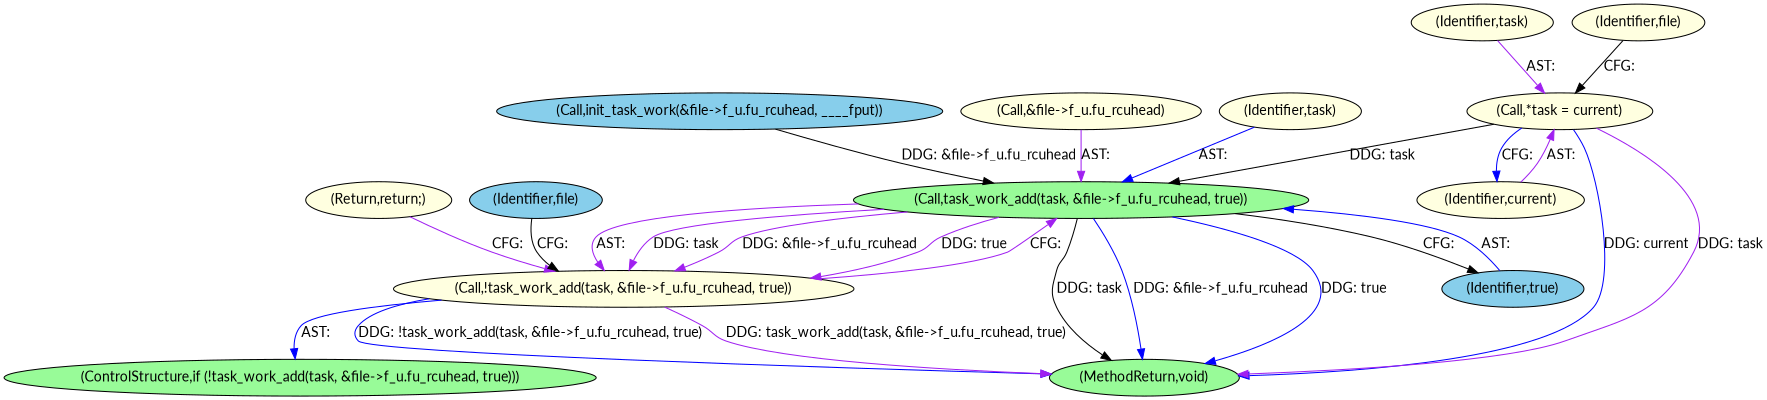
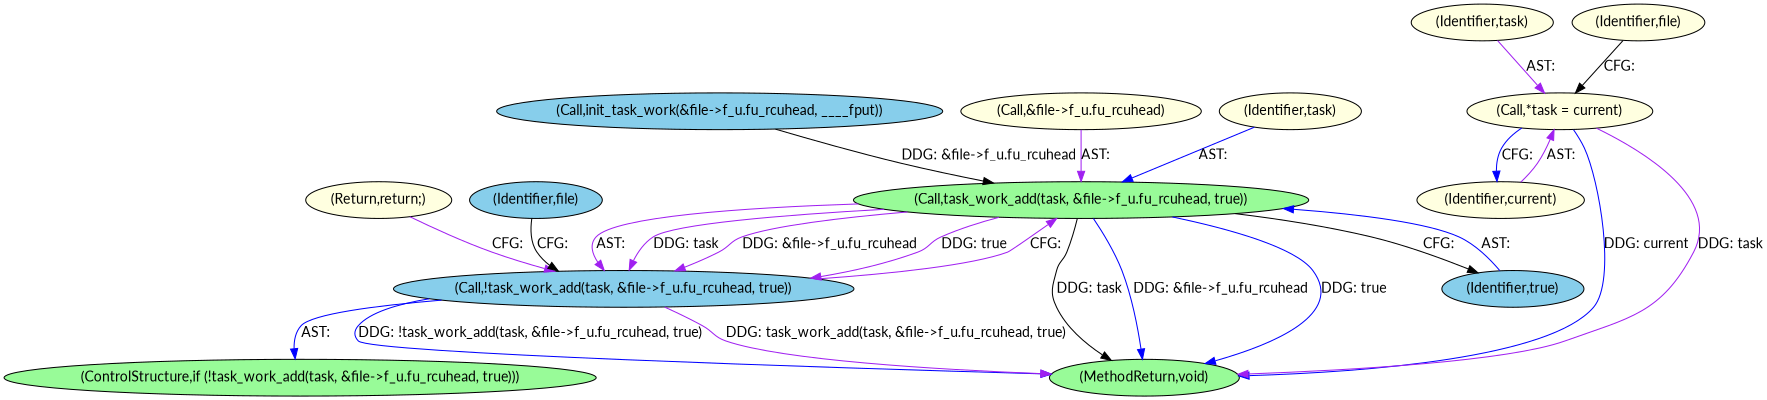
  digraph {
    fontname=Lato
    node [fillcolor=lightyellow fontname=Lato style=filled]
    edge [color=purple fontname=Lato]
    n1 [label="(Call,*task = current)"]
    n2 [fillcolor=palegreen label="(Call,task_work_add(task, &file->f_u.fu_rcuhead, true))"]
    n3 [label="(Identifier,current)"]
    n4 [fillcolor=palegreen label="(MethodReturn,void)"]
-   n5 [label="(Call,!task_work_add(task, &file->f_u.fu_rcuhead, true))"]
+   n5 [fillcolor=skyblue label="(Call,!task_work_add(task, &file->f_u.fu_rcuhead, true))"]
    n6 [fillcolor=skyblue label="(Identifier,true)"]
    n7 [fillcolor=palegreen label="(ControlStructure,if (!task_work_add(task, &file->f_u.fu_rcuhead, true)))"]
    n8 [fillcolor=skyblue label="(Call,init_task_work(&file->f_u.fu_rcuhead, ____fput))"]
    n9 [label="(Return,return;)"]
    n10 [fillcolor=skyblue label="(Identifier,file)"]
    n11 [label="(Call,&file->f_u.fu_rcuhead)"]
    n12 [label="(Identifier,task)"]
    n13 [label="(Identifier,task)"]
    n14 [label="(Identifier,file)"]
-   n1 -> n2 [color=black label="DDG: task"]
    n1 -> n3 [color=blue label="CFG: "]
    n1 -> n4 [color=blue label="DDG: current"]
    n1 -> n4 [label="DDG: task"]
    n2 -> n4 [color=black label="DDG: task"]
    n2 -> n4 [color=blue label="DDG: &file->f_u.fu_rcuhead"]
    n2 -> n4 [color=blue label="DDG: true"]
    n2 -> n5 [label="AST: "]
    n2 -> n5 [label="DDG: task"]
    n2 -> n5 [label="DDG: &file->f_u.fu_rcuhead"]
    n2 -> n5 [label="DDG: true"]
    n2 -> n6 [color=black label="CFG: "]
    n3 -> n1 [label="AST: "]
    n5 -> n2 [label="CFG: "]
    n5 -> n4 [color=blue label="DDG: !task_work_add(task, &file->f_u.fu_rcuhead, true)"]
    n5 -> n4 [label="DDG: task_work_add(task, &file->f_u.fu_rcuhead, true)"]
    n5 -> n7 [color=blue label="AST: "]
    n6 -> n2 [color=blue label="AST: "]
    n8 -> n2 [color=black label="DDG: &file->f_u.fu_rcuhead"]
    n9 -> n5 [label="CFG: "]
    n10 -> n5 [color=black label="CFG: "]
    n11 -> n2 [label="AST: "]
    n12 -> n1 [label="AST: "]
    n13 -> n2 [color=blue label="AST: "]
    n14 -> n1 [color=black label="CFG: "]
  }
